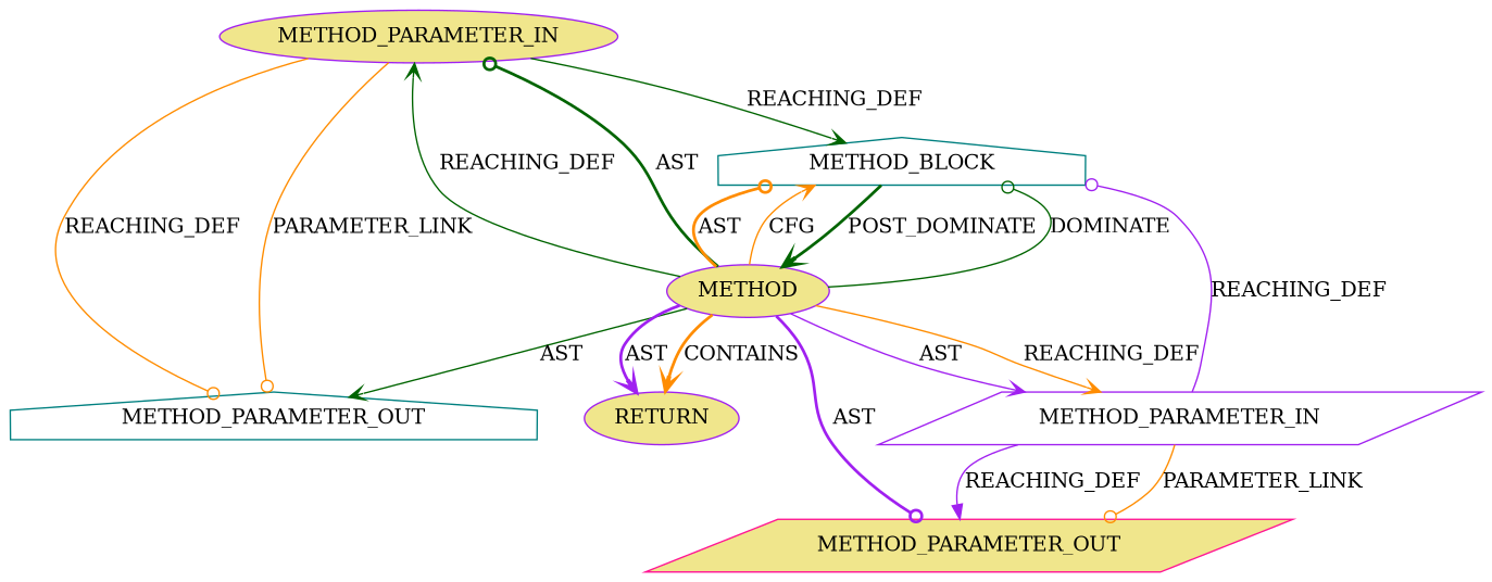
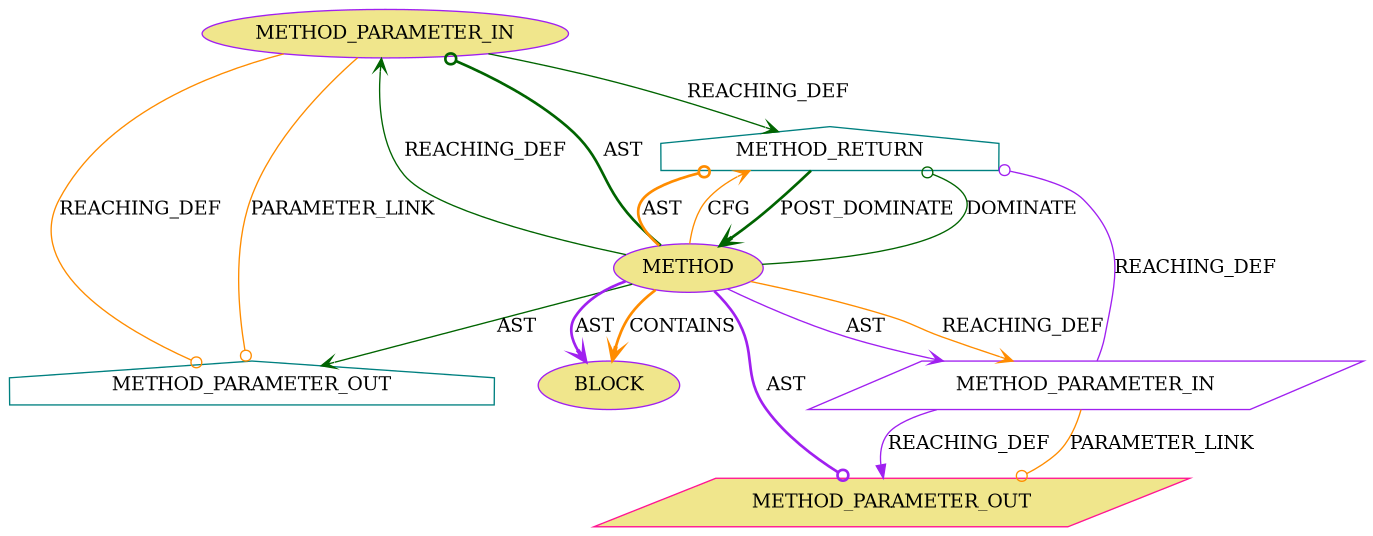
  digraph {
    node [CODE=p2 EVALUATION_STRATEGY=BY_VALUE IS_VARIADIC=false ORDER=2 TYPE_FULL_NAME=ANY color=purple fillcolor=khaki shape=ellipse style=filled]
    edge [arrowhead=vee color=darkorange style=solid]
    n1 [INDEX=2 NAME=p2 label=METHOD_PARAMETER_IN]
    n2 [INDEX=2 NAME=p2 color=teal fillcolor=white label=METHOD_PARAMETER_OUT shape=house]
-   n3 [CODE=RET color=teal fillcolor=white label=METHOD_BLOCK shape=house IS_VARIADIC=""]
+   n3 [CODE=RET color=teal fillcolor=white label=METHOD_RETURN shape=house IS_VARIADIC=""]
    n4 [AST_PARENT_FULL_NAME="<global>" AST_PARENT_TYPE=NAMESPACE_BLOCK CODE="<empty>" FILENAME="<empty>" FULL_NAME=sk_mem_uncharge IS_EXTERNAL=true NAME=sk_mem_uncharge ORDER=0 label=METHOD EVALUATION_STRATEGY="" IS_VARIADIC="" TYPE_FULL_NAME=""]
    n5 [CODE=p1 INDEX=1 NAME=p1 ORDER=1 color=deeppink label=METHOD_PARAMETER_OUT shape=parallelogram]
    n6 [CODE=p1 INDEX=1 NAME=p1 ORDER=1 fillcolor=white label=METHOD_PARAMETER_IN shape=parallelogram]
-   n7 [ARGUMENT_INDEX=1 CODE="<empty>" ORDER=1 label=RETURN EVALUATION_STRATEGY="" IS_VARIADIC=""]
+   n7 [ARGUMENT_INDEX=1 CODE="<empty>" ORDER=1 label=BLOCK EVALUATION_STRATEGY="" IS_VARIADIC=""]
    n1 -> n2 [VARIABLE=p2 arrowhead=odot label=REACHING_DEF]
    n1 -> n2 [arrowhead=odot label=PARAMETER_LINK]
    n1 -> n3 [VARIABLE=p2 color=darkgreen label=REACHING_DEF]
    n3 -> n4 [color=darkgreen label=POST_DOMINATE style=bold]
    n4 -> n1 [color=darkgreen label=REACHING_DEF]
    n4 -> n1 [arrowhead=odot color=darkgreen label=AST style=bold]
    n4 -> n2 [color=darkgreen label=AST]
    n4 -> n3 [arrowhead=odot color=darkgreen label=DOMINATE]
    n4 -> n3 [arrowhead=odot label=AST style=bold]
    n4 -> n3 [label=CFG]
    n4 -> n5 [arrowhead=odot color=purple label=AST style=bold]
    n4 -> n6 [label=REACHING_DEF]
    n4 -> n6 [color=purple label=AST]
    n4 -> n7 [label=CONTAINS style=bold]
    n4 -> n7 [color=purple label=AST style=bold]
    n6 -> n3 [VARIABLE=p1 arrowhead=odot color=purple label=REACHING_DEF]
    n6 -> n5 [arrowhead=odot label=PARAMETER_LINK]
    n6 -> n5 [VARIABLE=p1 arrowhead=normal color=purple label=REACHING_DEF]
  }
